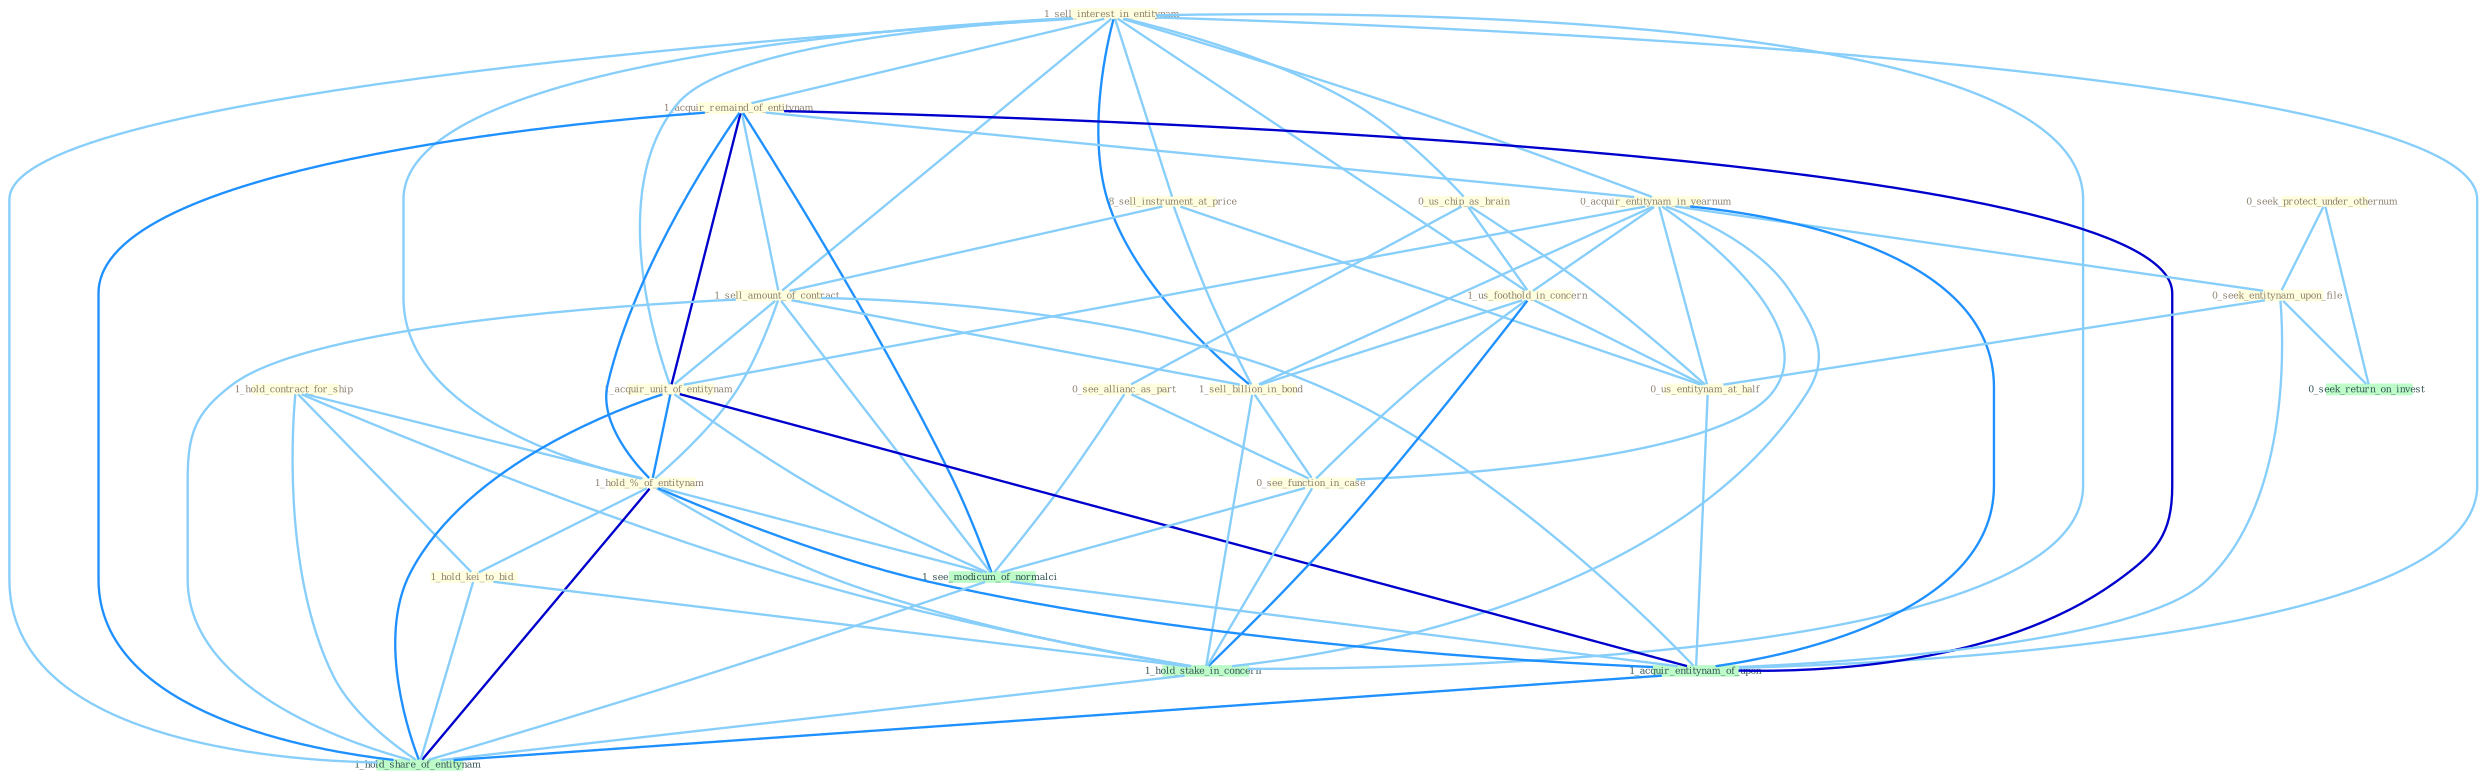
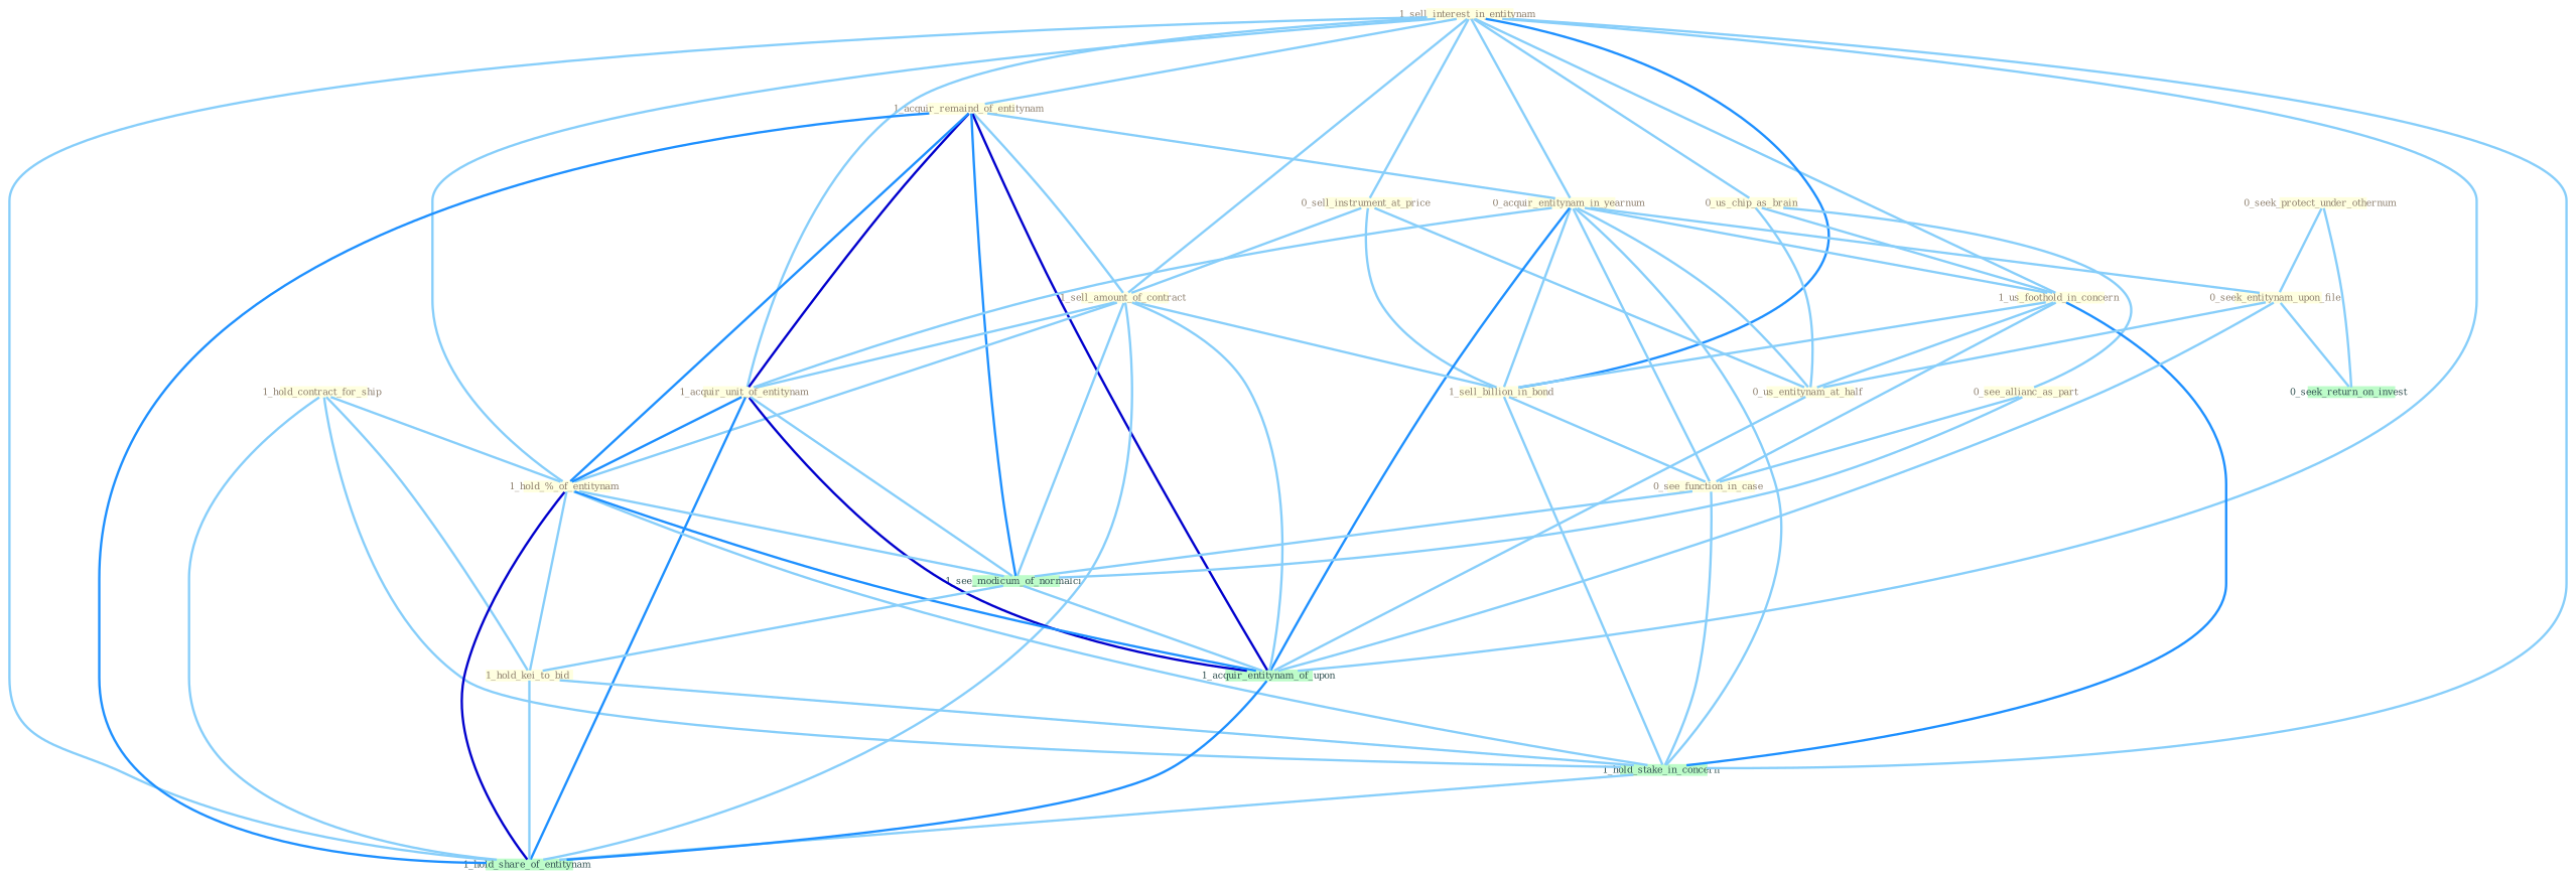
  graph {
    node [color="#ffffe0" fixedsize=true fontcolor="#8b7d6b" fontsize=4 shape=polygon style=filled]
    edge [color="#87cefa" w=1]
    "1_sell_interest_in_entitynam " [height=.06 width=.5]
    "1_acquir_remaind_of_entitynam " [height=.06 width=.5]
    "0_us_chip_as_brain " [height=.06 width=.5]
-   "0_sell_instrument_at_price " [height=.06 width=.5 label="8_sell_instrument_at_price"]
+   "0_sell_instrument_at_price " [height=.06 width=.5]
    "1_hold_contract_for_ship " [height=.06 width=.5]
    "0_acquir_entitynam_in_yearnum " [height=.06 width=.5]
    "1_sell_amount_of_contract " [height=.06 width=.5]
    "0_see_allianc_as_part " [height=.06 width=.5]
    "1_acquir_unit_of_entitynam " [height=.06 width=.5]
    "0_seek_protect_under_othernum " [height=.06 width=.5]
    "1_us_foothold_in_concern " [height=.06 width=.5]
    "1_sell_billion_in_bond " [height=.06 width=.5]
    "0_see_function_in_case " [height=.06 width=.5]
    "1_hold_%_of_entitynam " [height=.06 width=.5]
    "1_hold_kei_to_bid " [height=.06 width=.5]
    "0_seek_entitynam_upon_file " [height=.06 width=.5]
    "0_us_entitynam_at_half " [height=.06 width=.5]
    "1_hold_stake_in_concern " [color="#BDFCC9" fontcolor="#2f4f4f" height=.06 width=.5]
    n19 [color="#BDFCC9" fontcolor="#2f4f4f" height=.06 label="1_acquir_entitynam_of_upon" width=.5]
    "1_hold_share_of_entitynam " [color="#BDFCC9" fontcolor="#2f4f4f" height=.06 width=.5]
    "1_see_modicum_of_normalci " [color="#BDFCC9" fontcolor="#2f4f4f" height=.06 width=.5]
    "0_seek_return_on_invest " [color="#BDFCC9" fontcolor="#2f4f4f" height=.06 width=.5]
    subgraph sub_1 {
      "1_sell_interest_in_entitynam "
      "1_acquir_remaind_of_entitynam "
      "0_us_chip_as_brain "
      "0_sell_instrument_at_price "
      "1_hold_contract_for_ship "
      "0_acquir_entitynam_in_yearnum "
      "1_sell_amount_of_contract "
      "0_see_allianc_as_part "
      "1_acquir_unit_of_entitynam "
      "0_seek_protect_under_othernum "
      "1_us_foothold_in_concern "
      "1_sell_billion_in_bond "
      "0_see_function_in_case "
      "1_hold_%_of_entitynam "
      "1_hold_kei_to_bid "
      "0_seek_entitynam_upon_file "
      "0_us_entitynam_at_half "
    }
    subgraph sub_2 {
    }
    "1_sell_interest_in_entitynam " -- "1_acquir_remaind_of_entitynam "
    "1_sell_interest_in_entitynam " -- "0_us_chip_as_brain "
    "1_sell_interest_in_entitynam " -- "0_sell_instrument_at_price "
    "1_sell_interest_in_entitynam " -- "0_acquir_entitynam_in_yearnum "
    "1_sell_interest_in_entitynam " -- "1_sell_amount_of_contract "
    "1_sell_interest_in_entitynam " -- "1_acquir_unit_of_entitynam "
    "1_sell_interest_in_entitynam " -- "1_us_foothold_in_concern "
    "1_sell_interest_in_entitynam " -- "1_sell_billion_in_bond " [color="#1e90ff" w=2]
    "1_sell_interest_in_entitynam " -- "1_hold_%_of_entitynam "
    "1_sell_interest_in_entitynam " -- "1_hold_stake_in_concern "
    "1_sell_interest_in_entitynam " -- n19
    "1_sell_interest_in_entitynam " -- "1_hold_share_of_entitynam "
    "1_acquir_remaind_of_entitynam " -- "0_acquir_entitynam_in_yearnum "
    "1_acquir_remaind_of_entitynam " -- "1_sell_amount_of_contract "
    "1_acquir_remaind_of_entitynam " -- "1_acquir_unit_of_entitynam " [color="#0000cd" w=3]
    "1_acquir_remaind_of_entitynam " -- "1_hold_%_of_entitynam " [color="#1e90ff" w=2]
    "1_acquir_remaind_of_entitynam " -- n19 [color="#0000cd" w=3]
    "1_acquir_remaind_of_entitynam " -- "1_hold_share_of_entitynam " [color="#1e90ff" w=2]
    "1_acquir_remaind_of_entitynam " -- "1_see_modicum_of_normalci " [color="#1e90ff"]
    "0_us_chip_as_brain " -- "0_see_allianc_as_part "
    "0_us_chip_as_brain " -- "1_us_foothold_in_concern "
    "0_us_chip_as_brain " -- "0_us_entitynam_at_half "
    "0_sell_instrument_at_price " -- "1_sell_amount_of_contract "
    "0_sell_instrument_at_price " -- "1_sell_billion_in_bond "
    "0_sell_instrument_at_price " -- "0_us_entitynam_at_half "
    "1_hold_contract_for_ship " -- "1_hold_%_of_entitynam "
    "1_hold_contract_for_ship " -- "1_hold_kei_to_bid "
    "1_hold_contract_for_ship " -- "1_hold_stake_in_concern "
    "1_hold_contract_for_ship " -- "1_hold_share_of_entitynam "
    "0_acquir_entitynam_in_yearnum " -- "1_acquir_unit_of_entitynam "
    "0_acquir_entitynam_in_yearnum " -- "1_us_foothold_in_concern "
    "0_acquir_entitynam_in_yearnum " -- "1_sell_billion_in_bond "
    "0_acquir_entitynam_in_yearnum " -- "0_see_function_in_case "
    "0_acquir_entitynam_in_yearnum " -- "0_seek_entitynam_upon_file "
    "0_acquir_entitynam_in_yearnum " -- "0_us_entitynam_at_half "
    "0_acquir_entitynam_in_yearnum " -- "1_hold_stake_in_concern "
    "0_acquir_entitynam_in_yearnum " -- n19 [color="#1e90ff" w=2]
    "1_sell_amount_of_contract " -- "1_acquir_unit_of_entitynam "
    "1_sell_amount_of_contract " -- "1_sell_billion_in_bond "
    "1_sell_amount_of_contract " -- "1_hold_%_of_entitynam "
    "1_sell_amount_of_contract " -- n19
    "1_sell_amount_of_contract " -- "1_hold_share_of_entitynam "
    "1_sell_amount_of_contract " -- "1_see_modicum_of_normalci "
    "0_see_allianc_as_part " -- "0_see_function_in_case "
    "0_see_allianc_as_part " -- "1_see_modicum_of_normalci "
    "1_acquir_unit_of_entitynam " -- "1_hold_%_of_entitynam " [color="#1e90ff" w=2]
    "1_acquir_unit_of_entitynam " -- n19 [color="#0000cd" w=3]
    "1_acquir_unit_of_entitynam " -- "1_hold_share_of_entitynam " [color="#1e90ff" w=2]
    "1_acquir_unit_of_entitynam " -- "1_see_modicum_of_normalci "
    "0_seek_protect_under_othernum " -- "0_seek_entitynam_upon_file "
    "0_seek_protect_under_othernum " -- "0_seek_return_on_invest "
    "1_us_foothold_in_concern " -- "1_sell_billion_in_bond "
    "1_us_foothold_in_concern " -- "0_see_function_in_case "
    "1_us_foothold_in_concern " -- "0_us_entitynam_at_half "
    "1_us_foothold_in_concern " -- "1_hold_stake_in_concern " [color="#1e90ff" w=2]
    "1_sell_billion_in_bond " -- "0_see_function_in_case "
    "1_sell_billion_in_bond " -- "1_hold_stake_in_concern "
    "0_see_function_in_case " -- "1_hold_stake_in_concern "
    "0_see_function_in_case " -- "1_see_modicum_of_normalci "
    "1_hold_%_of_entitynam " -- "1_hold_kei_to_bid "
    "1_hold_%_of_entitynam " -- "1_hold_stake_in_concern "
    "1_hold_%_of_entitynam " -- n19 [color="#1e90ff" w=2]
    "1_hold_%_of_entitynam " -- "1_hold_share_of_entitynam " [color="#0000cd" w=3]
    "1_hold_%_of_entitynam " -- "1_see_modicum_of_normalci "
    "1_hold_kei_to_bid " -- "1_hold_stake_in_concern "
    "1_hold_kei_to_bid " -- "1_hold_share_of_entitynam "
    "0_seek_entitynam_upon_file " -- "0_us_entitynam_at_half "
    "0_seek_entitynam_upon_file " -- n19
    "0_seek_entitynam_upon_file " -- "0_seek_return_on_invest "
    "0_us_entitynam_at_half " -- n19
    "1_hold_stake_in_concern " -- "1_hold_share_of_entitynam "
    n19 -- "1_hold_share_of_entitynam " [color="#1e90ff" w=2]
    "1_see_modicum_of_normalci " -- n19
-   "1_see_modicum_of_normalci " -- "1_hold_share_of_entitynam "
+   "1_see_modicum_of_normalci " -- "1_hold_kei_to_bid "
  }
